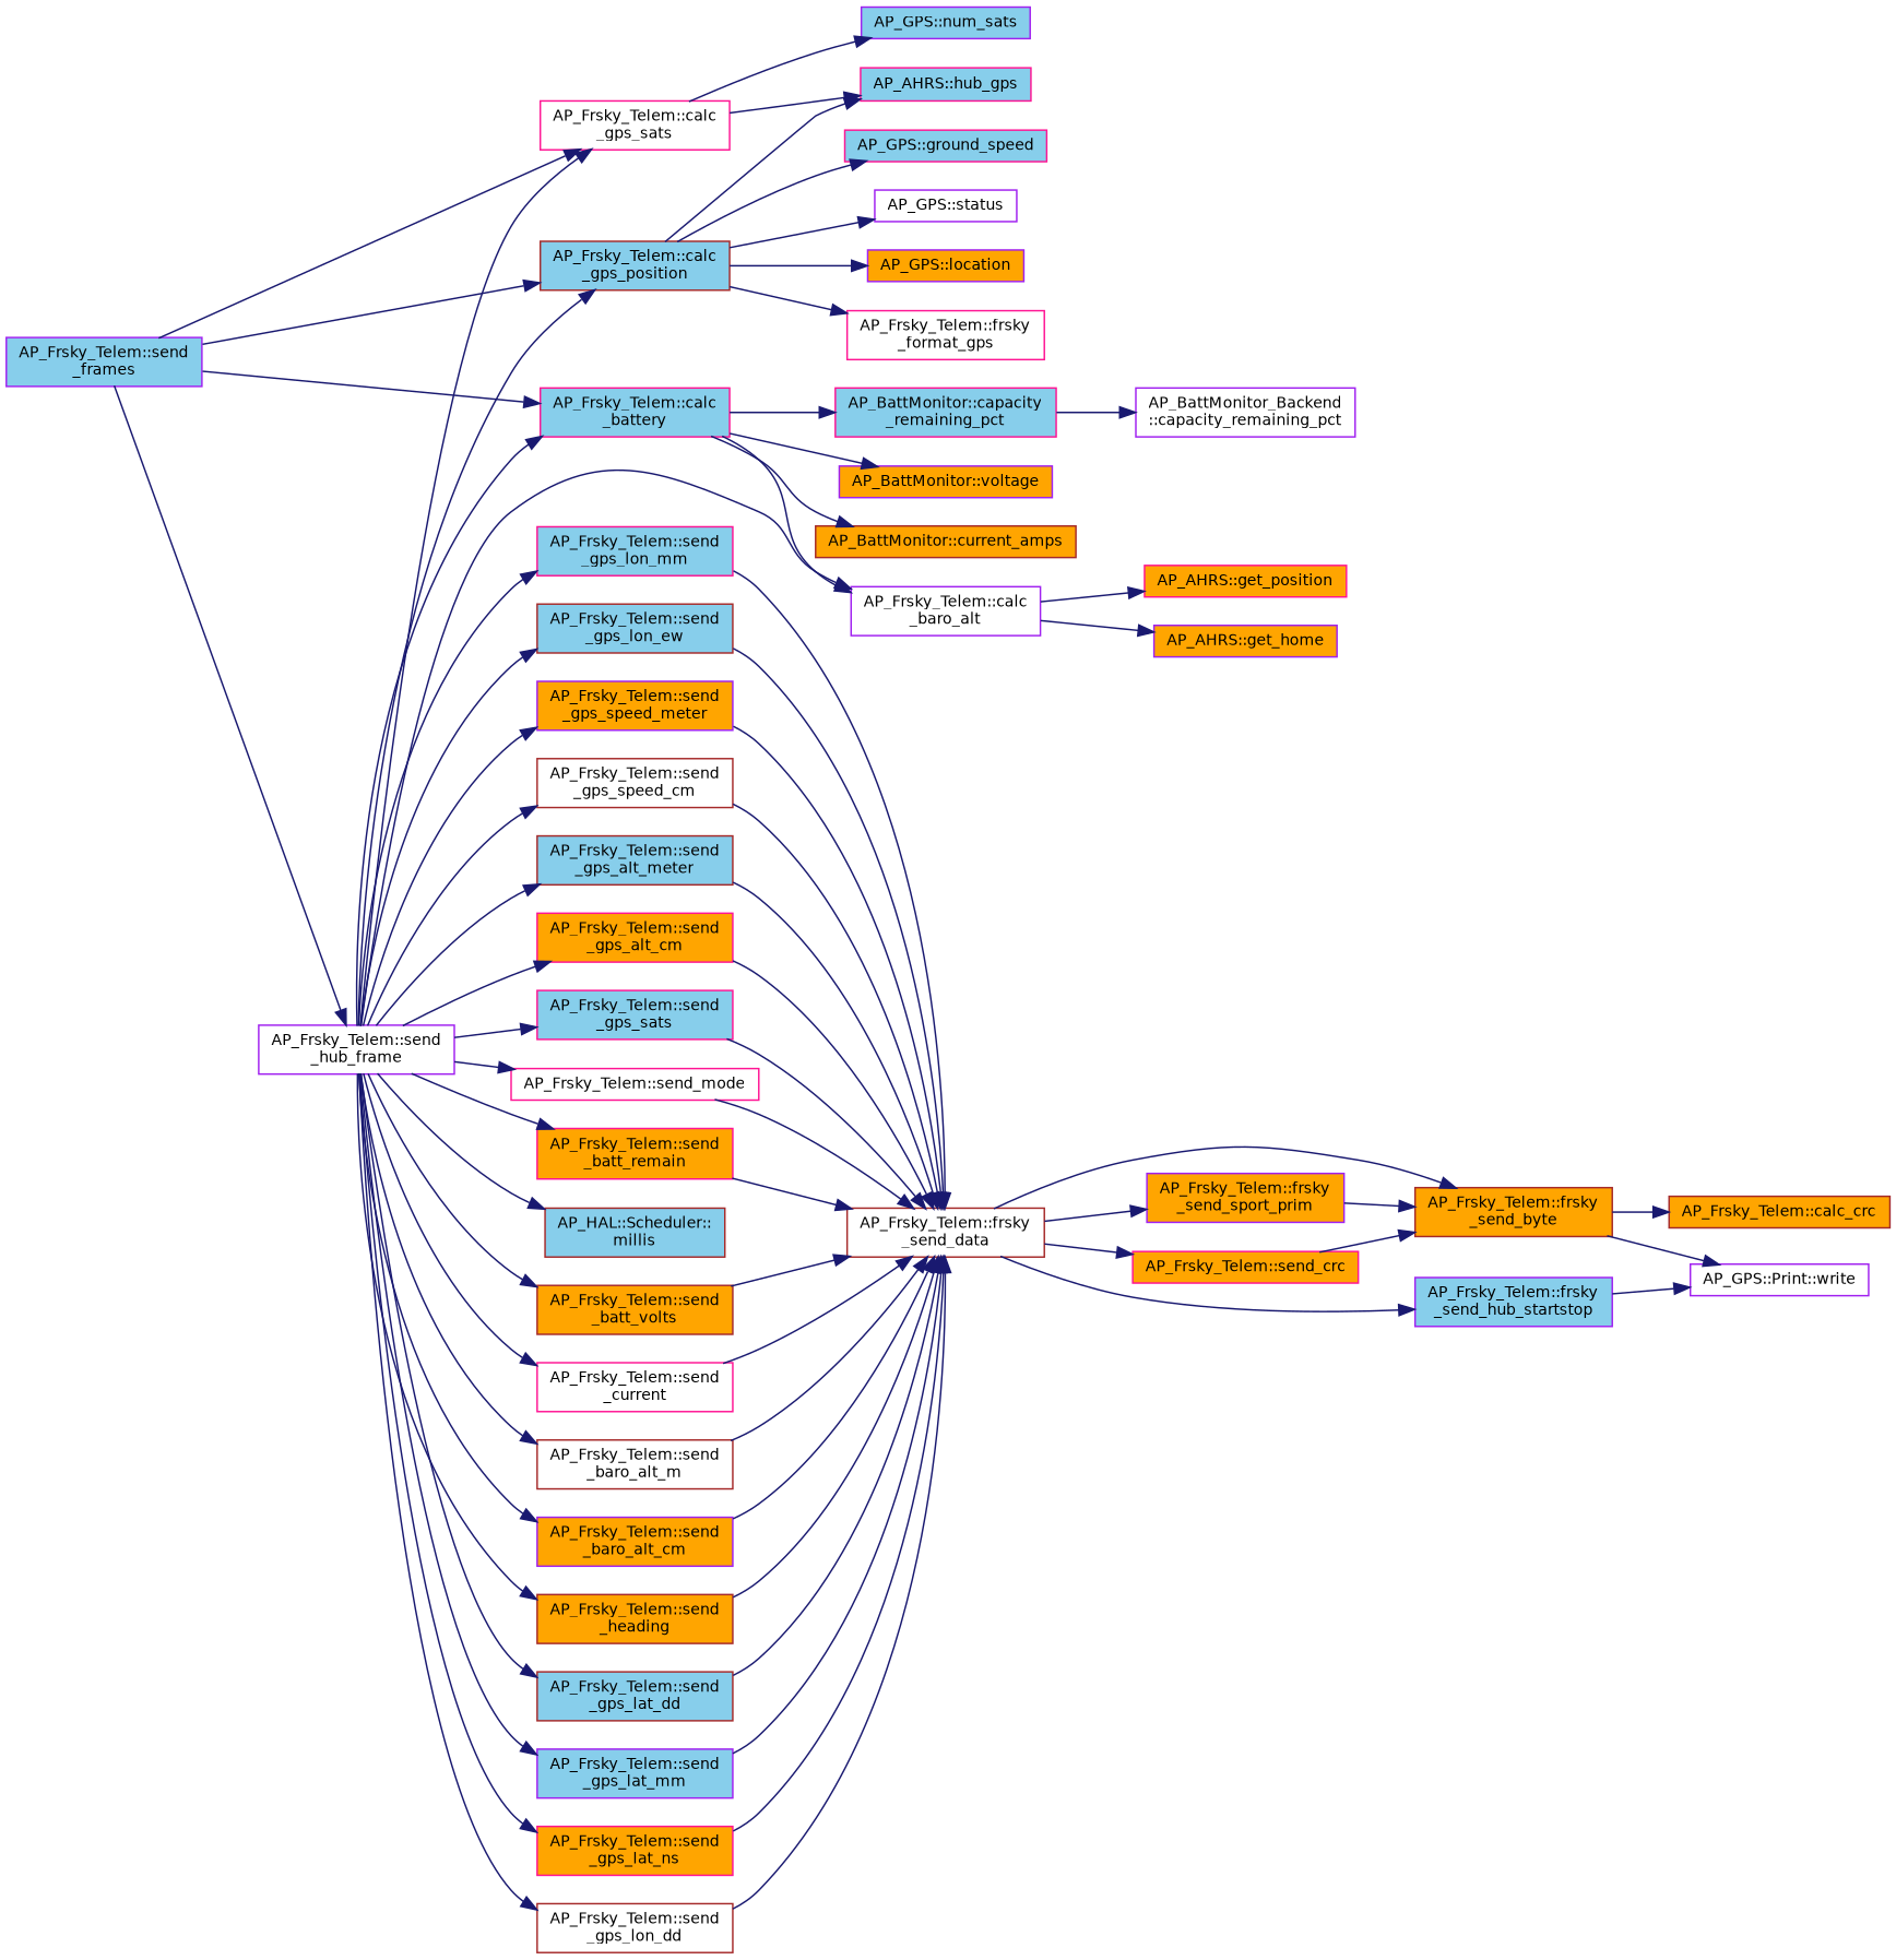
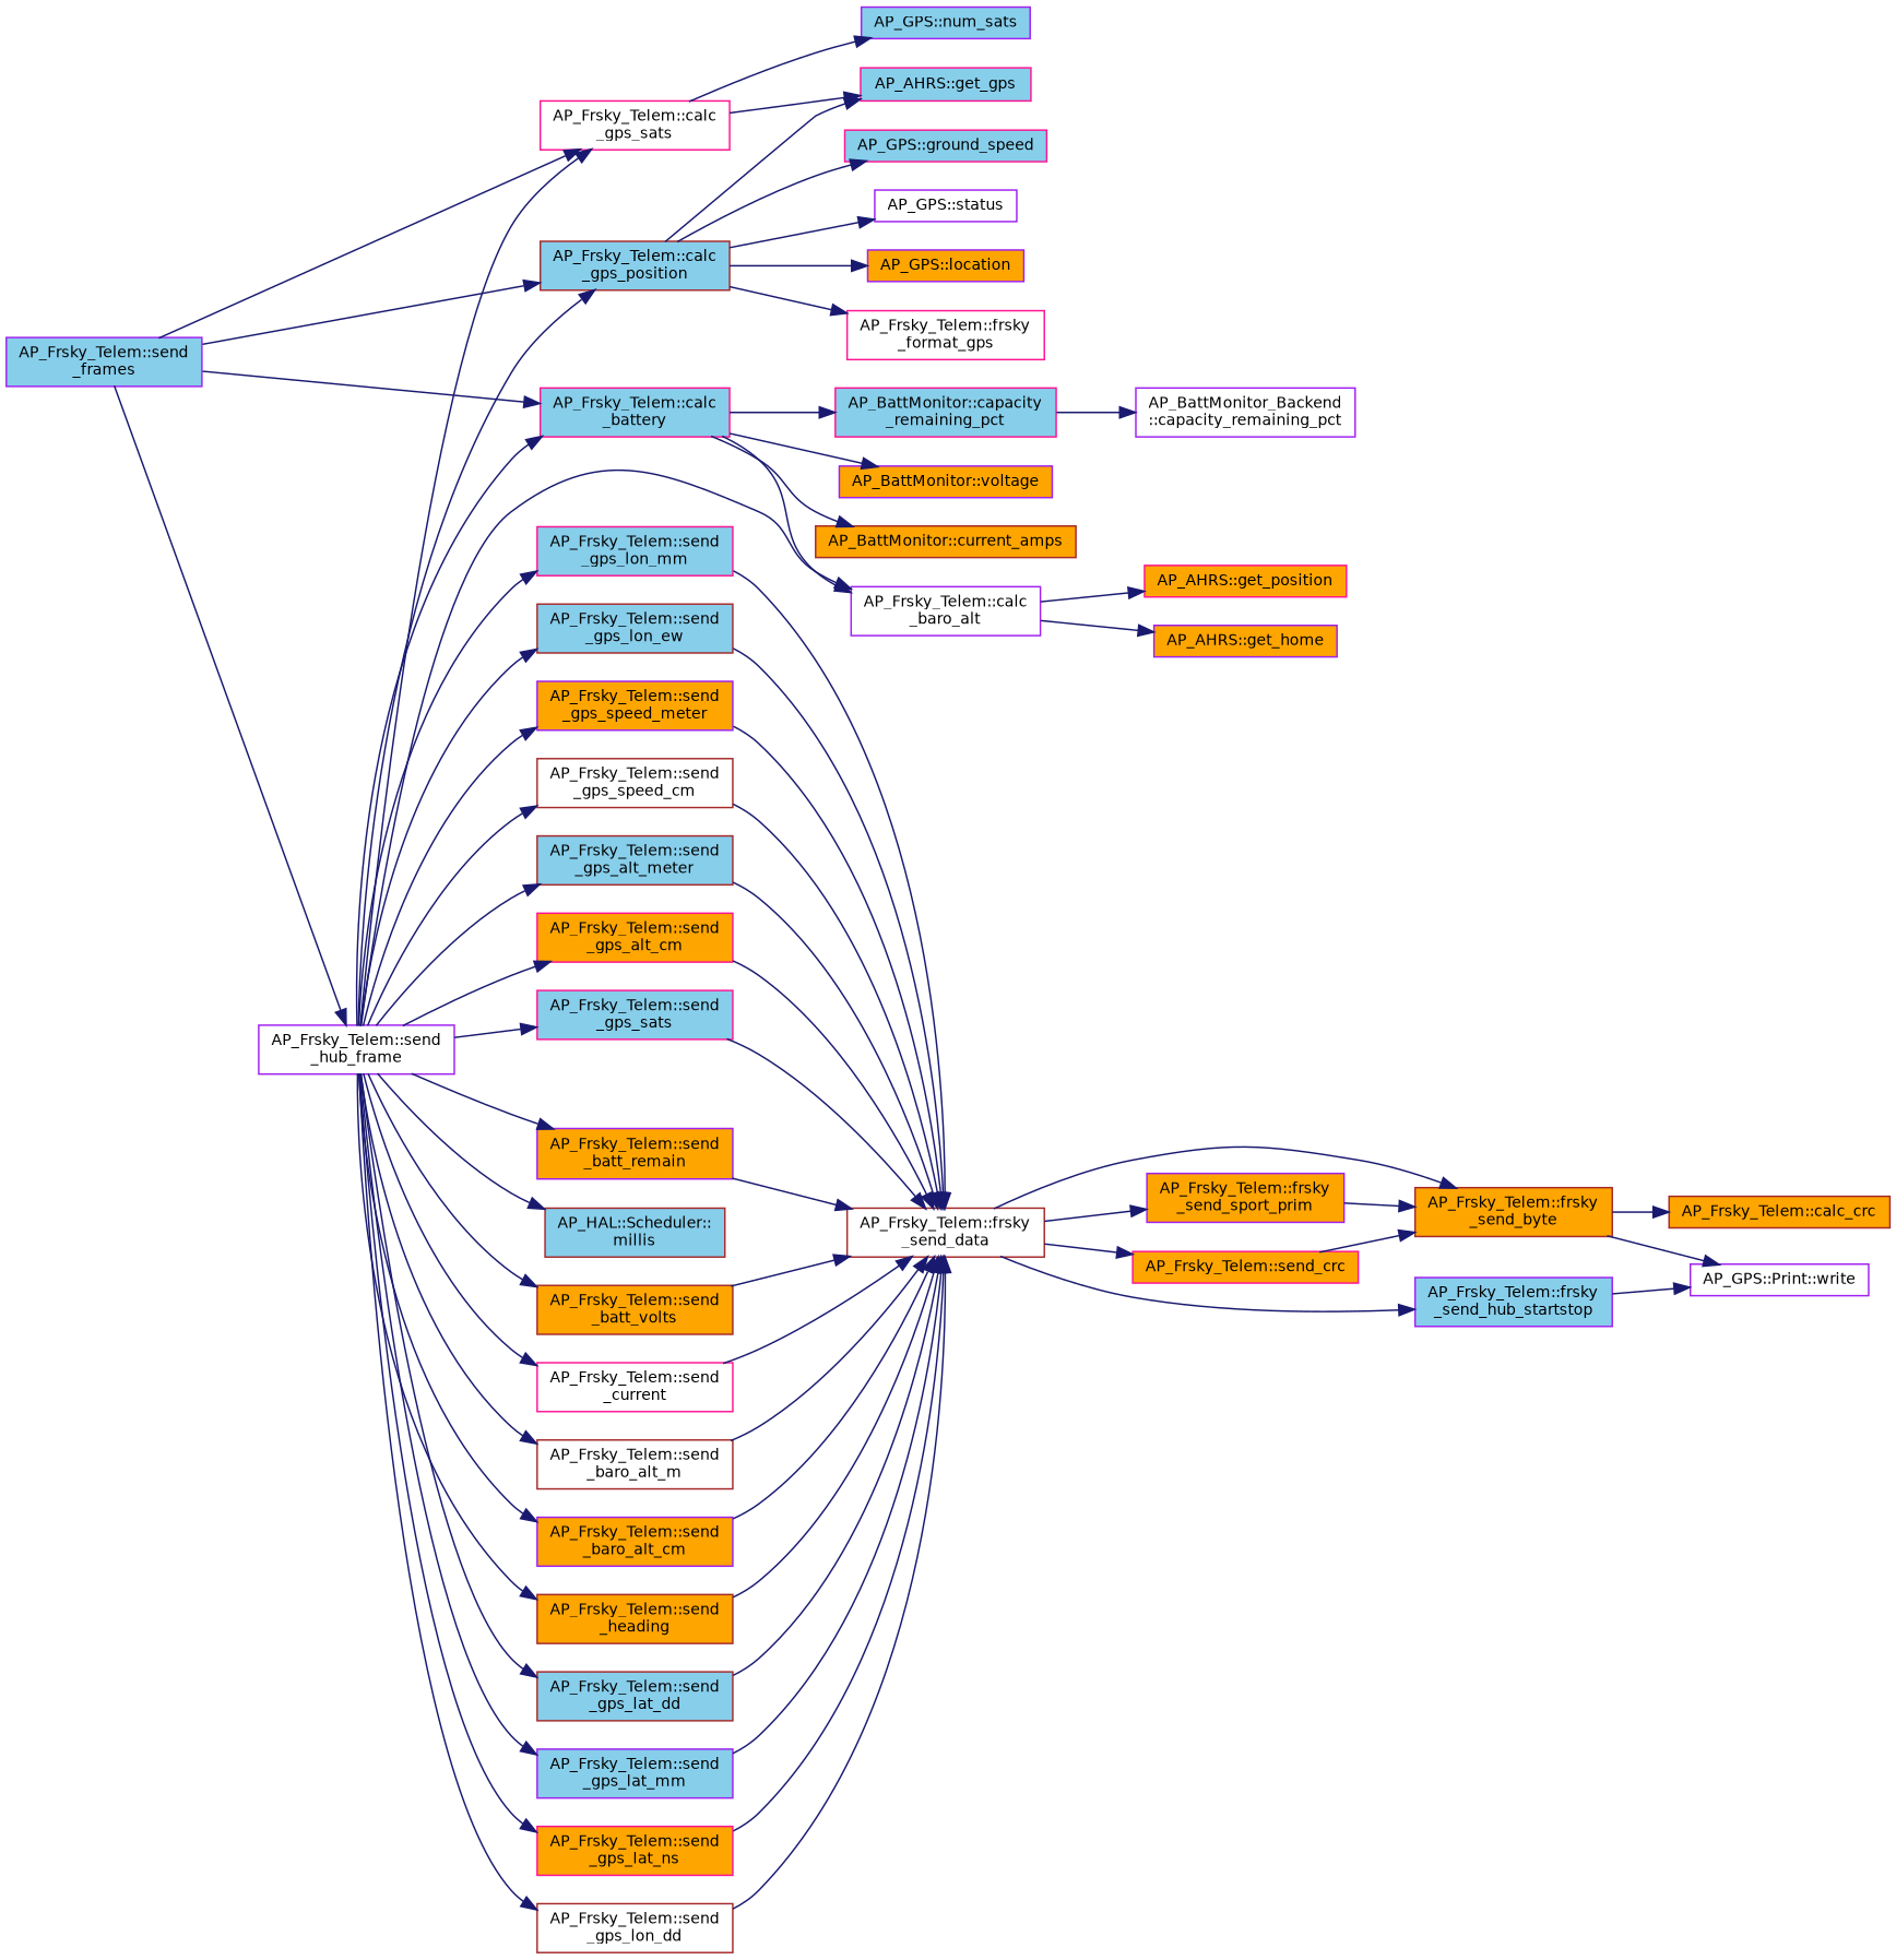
  digraph {
    rankdir=LR
    node [color=purple fillcolor=orange fontname=Helvetica fontsize=10 shape=record style=filled]
    edge [color=midnightblue fontname=Helvetica fontsize=10 labelfontname=Helvetica labelfontsize=10 style=solid]
    n1 [fillcolor=skyblue fontcolor=black height=0.2 label="AP_Frsky_Telem::send\l_frames" width=0.4]
    n2 [color=brown fillcolor=skyblue height=0.2 label="AP_Frsky_Telem::calc\l_gps_position" width=0.4]
    n3 [color=deeppink fillcolor=white height=0.2 label="AP_Frsky_Telem::calc\l_gps_sats" width=0.4]
    n4 [color=deeppink fillcolor=skyblue height=0.2 label="AP_Frsky_Telem::calc\l_battery" width=0.4]
    n5 [fillcolor=white height=0.2 label="AP_Frsky_Telem::send\l_hub_frame" width=0.4]
    n6 [fillcolor=white height=0.2 label="AP_Frsky_Telem::calc\l_baro_alt" width=0.4]
    n7 [color=deeppink height=0.2 label="AP_AHRS::get_position" width=0.4]
    n8 [height=0.2 label="AP_AHRS::get_home" width=0.4]
-   n9 [color=deeppink fillcolor=skyblue height=0.2 label="AP_AHRS::hub_gps" width=0.4]
+   n9 [color=deeppink fillcolor=skyblue height=0.2 label="AP_AHRS::get_gps" width=0.4]
    n10 [fillcolor=white height=0.2 label="AP_GPS::status" width=0.4]
    n11 [height=0.2 label="AP_GPS::location" width=0.4]
    n12 [color=deeppink fillcolor=white height=0.2 label="AP_Frsky_Telem::frsky\l_format_gps" width=0.4]
    n13 [color=deeppink fillcolor=skyblue height=0.2 label="AP_GPS::ground_speed" width=0.4]
    n14 [fillcolor=skyblue height=0.2 label="AP_GPS::num_sats" width=0.4]
    n15 [color=deeppink fillcolor=skyblue height=0.2 label="AP_BattMonitor::capacity\l_remaining_pct" width=0.4]
    n16 [height=0.2 label="AP_BattMonitor::voltage" width=0.4]
    n17 [color=brown height=0.2 label="AP_BattMonitor::current_amps" width=0.4]
    n18 [color=brown fillcolor=skyblue height=0.2 label="AP_HAL::Scheduler::\lmillis" width=0.4]
    n19 [color=deeppink fillcolor=skyblue height=0.2 label="AP_Frsky_Telem::send\l_gps_sats" width=0.4]
-   n20 [color=deeppink fillcolor=white height=0.2 label="AP_Frsky_Telem::send_mode" width=0.4]
-   n21 [color=deeppink height=0.2 label="AP_Frsky_Telem::send\l_batt_remain" width=0.4]
+   n21 [height=0.2 label="AP_Frsky_Telem::send\l_batt_remain" width=0.4]
    n22 [color=brown height=0.2 label="AP_Frsky_Telem::send\l_batt_volts" width=0.4]
    n23 [color=deeppink fillcolor=white height=0.2 label="AP_Frsky_Telem::send\l_current" width=0.4]
    n24 [color=brown fillcolor=white height=0.2 label="AP_Frsky_Telem::send\l_baro_alt_m" width=0.4]
    n25 [height=0.2 label="AP_Frsky_Telem::send\l_baro_alt_cm" width=0.4]
    n26 [color=brown height=0.2 label="AP_Frsky_Telem::send\l_heading" width=0.4]
    n27 [color=brown fillcolor=skyblue height=0.2 label="AP_Frsky_Telem::send\l_gps_lat_dd" width=0.4]
    n28 [fillcolor=skyblue height=0.2 label="AP_Frsky_Telem::send\l_gps_lat_mm" width=0.4]
    n29 [color=deeppink height=0.2 label="AP_Frsky_Telem::send\l_gps_lat_ns" width=0.4]
    n30 [color=brown fillcolor=white height=0.2 label="AP_Frsky_Telem::send\l_gps_lon_dd" width=0.4]
    n31 [color=deeppink fillcolor=skyblue height=0.2 label="AP_Frsky_Telem::send\l_gps_lon_mm" width=0.4]
    n32 [color=brown fillcolor=skyblue height=0.2 label="AP_Frsky_Telem::send\l_gps_lon_ew" width=0.4]
    n33 [height=0.2 label="AP_Frsky_Telem::send\l_gps_speed_meter" width=0.4]
    n34 [color=brown fillcolor=white height=0.2 label="AP_Frsky_Telem::send\l_gps_speed_cm" width=0.4]
    n35 [color=brown fillcolor=skyblue height=0.2 label="AP_Frsky_Telem::send\l_gps_alt_meter" width=0.4]
    n36 [color=deeppink height=0.2 label="AP_Frsky_Telem::send\l_gps_alt_cm" width=0.4]
    n37 [fillcolor=white height=0.2 label="AP_BattMonitor_Backend\l::capacity_remaining_pct" width=0.4]
    n38 [color=brown fillcolor=white height=0.2 label="AP_Frsky_Telem::frsky\l_send_data" width=0.4]
    n39 [height=0.2 label="AP_Frsky_Telem::frsky\l_send_sport_prim" width=0.4]
    n40 [color=brown height=0.2 label="AP_Frsky_Telem::frsky\l_send_byte" width=0.4]
    n41 [fillcolor=skyblue height=0.2 label="AP_Frsky_Telem::frsky\l_send_hub_startstop" width=0.4]
    n42 [color=deeppink height=0.2 label="AP_Frsky_Telem::send_crc" width=0.4]
    n43 [fillcolor=white height=0.2 label="AP_GPS::Print::write" width=0.4]
    n44 [color=brown height=0.2 label="AP_Frsky_Telem::calc_crc" width=0.4]
    n1 -> n2
    n1 -> n3
    n1 -> n4
    n1 -> n5
    n2 -> n9
    n2 -> n10
    n2 -> n11
    n2 -> n12
    n2 -> n13
    n3 -> n9
    n3 -> n14
    n4 -> n6
    n4 -> n15
    n4 -> n16
    n4 -> n17
    n5 -> n2
    n5 -> n3
    n5 -> n4
    n5 -> n6
    n5 -> n18
    n5 -> n19
-   n5 -> n20
    n5 -> n21
    n5 -> n22
    n5 -> n23
    n5 -> n24
    n5 -> n25
    n5 -> n26
    n5 -> n27
    n5 -> n28
    n5 -> n29
    n5 -> n30
    n5 -> n31
    n5 -> n32
    n5 -> n33
    n5 -> n34
    n5 -> n35
    n5 -> n36
    n6 -> n7
    n6 -> n8
    n15 -> n37
    n19 -> n38
-   n20 -> n38
    n21 -> n38
    n22 -> n38
    n23 -> n38
    n24 -> n38
    n25 -> n38
    n26 -> n38
    n27 -> n38
    n28 -> n38
    n29 -> n38
    n30 -> n38
    n31 -> n38
    n32 -> n38
    n33 -> n38
    n34 -> n38
    n35 -> n38
    n36 -> n38
    n38 -> n39
    n38 -> n40
    n38 -> n41
    n38 -> n42
    n39 -> n40
    n40 -> n43
    n40 -> n44
    n41 -> n43
    n42 -> n40
  }
